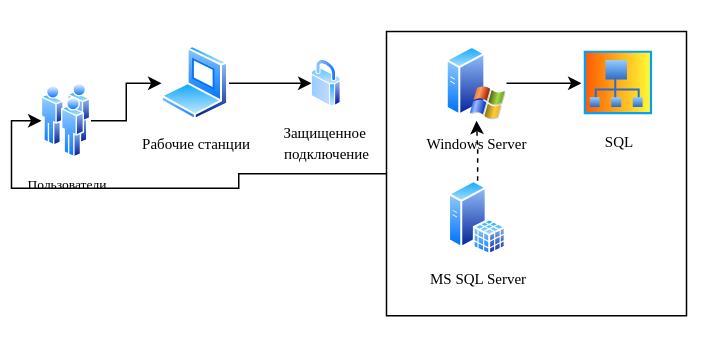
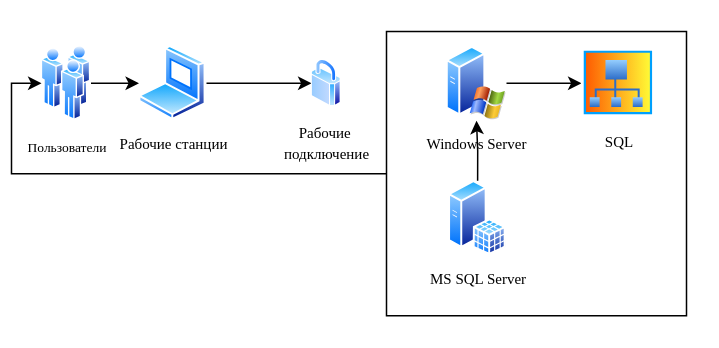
  <mxCell id="0" />
  <mxCell id="1" parent="0" />
  <mxCell id="2" value="" style="rounded=0;whiteSpace=wrap;html=1;" vertex="1" parent="1"><mxGeometry x="250" y="20.51" width="200" height="189.49" as="geometry" /></mxCell>
  <mxCell id="3" style="edgeStyle=orthogonalEdgeStyle;rounded=0;orthogonalLoop=1;jettySize=auto;html=1;entryX=0;entryY=0.5;entryDx=0;entryDy=0;" edge="1" parent="1" source="4" target="9"><mxGeometry relative="1" as="geometry" /></mxCell>
- <mxCell id="4" value="&lt;div&gt;Рабочие станции&lt;/div&gt;" style="image;aspect=fixed;perimeter=ellipsePerimeter;html=1;align=center;shadow=0;dashed=0;spacingTop=3;image=img/lib/active_directory/laptop_client.svg;fontFamily=Times New Roman;fontSize=10;" vertex="1" parent="1"><mxGeometry x="100" y="30" width="45" height="50" as="geometry" /></mxCell>
+ <mxCell id="4" value="&lt;div&gt;Рабочие станции&lt;/div&gt;" style="image;aspect=fixed;perimeter=ellipsePerimeter;html=1;align=center;shadow=0;dashed=0;spacingTop=3;image=img/lib/active_directory/laptop_client.svg;fontFamily=Times New Roman;fontSize=10;" vertex="1" parent="1"><mxGeometry x="85" y="30" width="45" height="50" as="geometry" /></mxCell>
  <mxCell id="5" value="" style="edgeStyle=orthogonalEdgeStyle;rounded=0;orthogonalLoop=1;jettySize=auto;html=1;" edge="1" parent="1" source="6" target="10"><mxGeometry relative="1" as="geometry" /></mxCell>
  <mxCell id="6" value="Windows Server" style="image;aspect=fixed;perimeter=ellipsePerimeter;html=1;align=center;shadow=0;dashed=0;spacingTop=3;image=img/lib/active_directory/windows_server_2.svg;fontFamily=Times New Roman;fontSize=10;" vertex="1" parent="1"><mxGeometry x="290" y="30" width="40" height="50" as="geometry" /></mxCell>
  <mxCell id="7" style="edgeStyle=orthogonalEdgeStyle;rounded=0;orthogonalLoop=1;jettySize=auto;html=1;entryX=0;entryY=0.5;entryDx=0;entryDy=0;" edge="1" parent="1" source="8" target="4"><mxGeometry relative="1" as="geometry" /></mxCell>
- <mxCell id="8" value="&lt;font style=&quot;font-size: 9px;&quot; face=&quot;Times New Roman&quot;&gt;Пользователи&lt;/font&gt;" style="image;aspect=fixed;perimeter=ellipsePerimeter;html=1;align=center;shadow=0;dashed=0;spacingTop=3;image=img/lib/active_directory/users.svg;" vertex="1" parent="1"><mxGeometry x="20" y="55" width="33" height="50" as="geometry" /></mxCell>
- <mxCell id="9" value="&lt;div&gt;&lt;font face=&quot;Times New Roman&quot; style=&quot;font-size: 10px;&quot;&gt;Защищенное&amp;nbsp;&lt;/font&gt;&lt;/div&gt;&lt;div&gt;&lt;font face=&quot;Times New Roman&quot; style=&quot;font-size: 10px;&quot;&gt;подключение&lt;/font&gt;&lt;/div&gt;&lt;div&gt;&lt;font face=&quot;Times New Roman&quot; style=&quot;font-size: 10px;&quot;&gt;&lt;br&gt;&lt;/font&gt;&lt;/div&gt;" style="image;aspect=fixed;perimeter=ellipsePerimeter;html=1;align=center;shadow=0;dashed=0;spacingTop=3;image=img/lib/active_directory/secure.svg;" vertex="1" parent="1"><mxGeometry x="200" y="39.38" width="20" height="31.25" as="geometry" /></mxCell>
+ <mxCell id="8" value="&lt;font style=&quot;font-size: 9px;&quot; face=&quot;Times New Roman&quot;&gt;Пользователи&lt;/font&gt;" style="image;aspect=fixed;perimeter=ellipsePerimeter;html=1;align=center;shadow=0;dashed=0;spacingTop=3;image=img/lib/active_directory/users.svg;" vertex="1" parent="1"><mxGeometry x="20" y="30" width="33" height="50" as="geometry" /></mxCell>
+ <mxCell id="9" value="&lt;div&gt;&lt;font face=&quot;Times New Roman&quot; style=&quot;font-size: 10px;&quot;&gt;Рабочие&amp;nbsp;&lt;/font&gt;&lt;/div&gt;&lt;div&gt;&lt;font face=&quot;Times New Roman&quot; style=&quot;font-size: 10px;&quot;&gt;подключение&lt;/font&gt;&lt;/div&gt;&lt;div&gt;&lt;font face=&quot;Times New Roman&quot; style=&quot;font-size: 10px;&quot;&gt;&lt;br&gt;&lt;/font&gt;&lt;/div&gt;" style="image;aspect=fixed;perimeter=ellipsePerimeter;html=1;align=center;shadow=0;dashed=0;spacingTop=3;image=img/lib/active_directory/secure.svg;" vertex="1" parent="1"><mxGeometry x="200" y="39.38" width="20" height="31.25" as="geometry" /></mxCell>
  <mxCell id="10" value="SQL" style="image;aspect=fixed;perimeter=ellipsePerimeter;html=1;align=center;shadow=0;dashed=0;spacingTop=3;image=img/lib/active_directory/site_collection.svg;fontFamily=Times New Roman;fontSize=10;" vertex="1" parent="1"><mxGeometry x="380" y="31.51" width="50" height="47" as="geometry" /></mxCell>
- <mxCell id="11" value="" style="edgeStyle=orthogonalEdgeStyle;rounded=0;orthogonalLoop=1;jettySize=auto;html=1;dashed=1;" edge="1" parent="1" source="12" target="6"><mxGeometry relative="1" as="geometry" /></mxCell>
+ <mxCell id="11" value="" style="edgeStyle=orthogonalEdgeStyle;rounded=0;orthogonalLoop=1;jettySize=auto;html=1;" edge="1" parent="1" source="12" target="6"><mxGeometry relative="1" as="geometry" /></mxCell>
  <mxCell id="12" value="MS SQL Server" style="image;aspect=fixed;perimeter=ellipsePerimeter;html=1;align=center;shadow=0;dashed=0;spacingTop=3;image=img/lib/active_directory/sql_server.svg;fontFamily=Times New Roman;fontSize=10;" vertex="1" parent="1"><mxGeometry x="291.5" y="120" width="38.5" height="50" as="geometry" /></mxCell>
  <mxCell id="13" style="edgeStyle=orthogonalEdgeStyle;rounded=0;orthogonalLoop=1;jettySize=auto;html=1;entryX=0;entryY=0.5;entryDx=0;entryDy=0;" edge="1" parent="1" source="2" target="8"><mxGeometry relative="1" as="geometry" /></mxCell>
